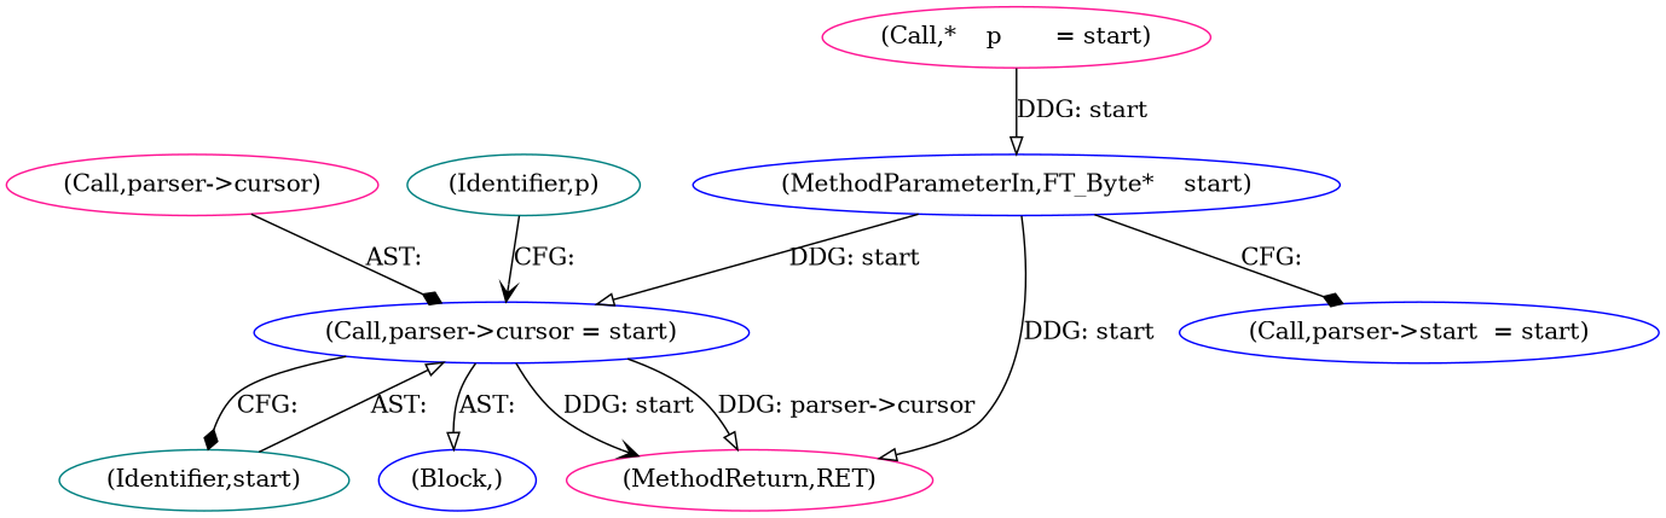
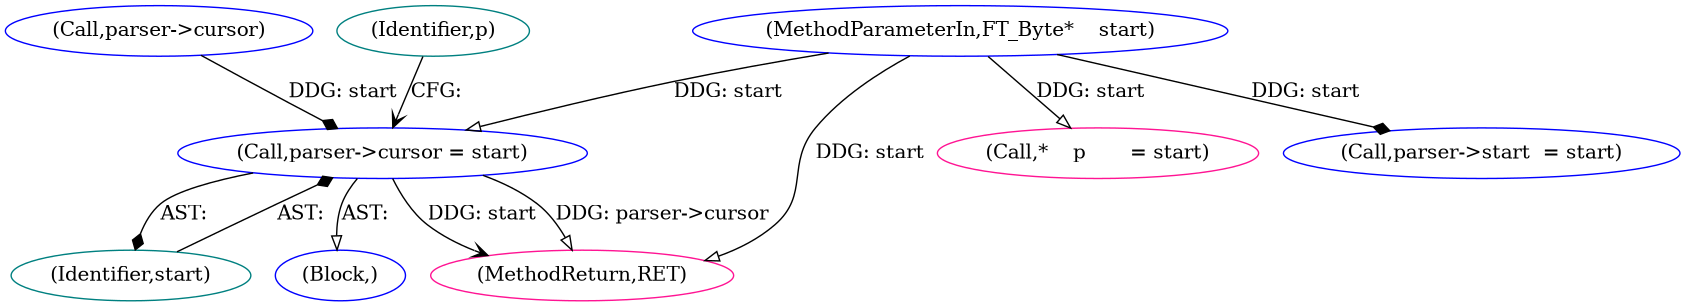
  digraph {
    node [color=blue]
    edge [arrowhead=onormal]
    n1 [label="(Call,parser->cursor = start)"]
    n2 [color=teal label="(Identifier,start)"]
    n3 [label="(Block,)"]
    n4 [color=deeppink label="(MethodReturn,RET)"]
    n5 [label="(MethodParameterIn,FT_Byte*    start)"]
    n6 [color=deeppink label="(Call,*    p       = start)"]
    n7 [label="(Call,parser->start  = start)"]
-   n8 [color=deeppink label="(Call,parser->cursor)"]
+   n8 [label="(Call,parser->cursor)"]
    n9 [color=teal label="(Identifier,p)"]
-   n1 -> n2 [arrowhead=diamond label="CFG: "]
+   n1 -> n2 [arrowhead=diamond label="AST: "]
    n1 -> n3 [label="AST: "]
    n1 -> n4 [arrowhead=vee label="DDG: start"]
    n1 -> n4 [label="DDG: parser->cursor"]
-   n2 -> n1 [label="AST: "]
+   n2 -> n1 [arrowhead=diamond label="AST: "]
    n5 -> n1 [label="DDG: start"]
    n5 -> n4 [label="DDG: start"]
-   n6 -> n5 [label="DDG: start"]
-   n5 -> n7 [arrowhead=diamond label="CFG: "]
-   n8 -> n1 [arrowhead=diamond label="AST: "]
+   n5 -> n6 [label="DDG: start"]
+   n5 -> n7 [arrowhead=diamond label="DDG: start"]
+   n8 -> n1 [arrowhead=diamond label="DDG: start"]
    n9 -> n1 [arrowhead=vee label="CFG: "]
  }
